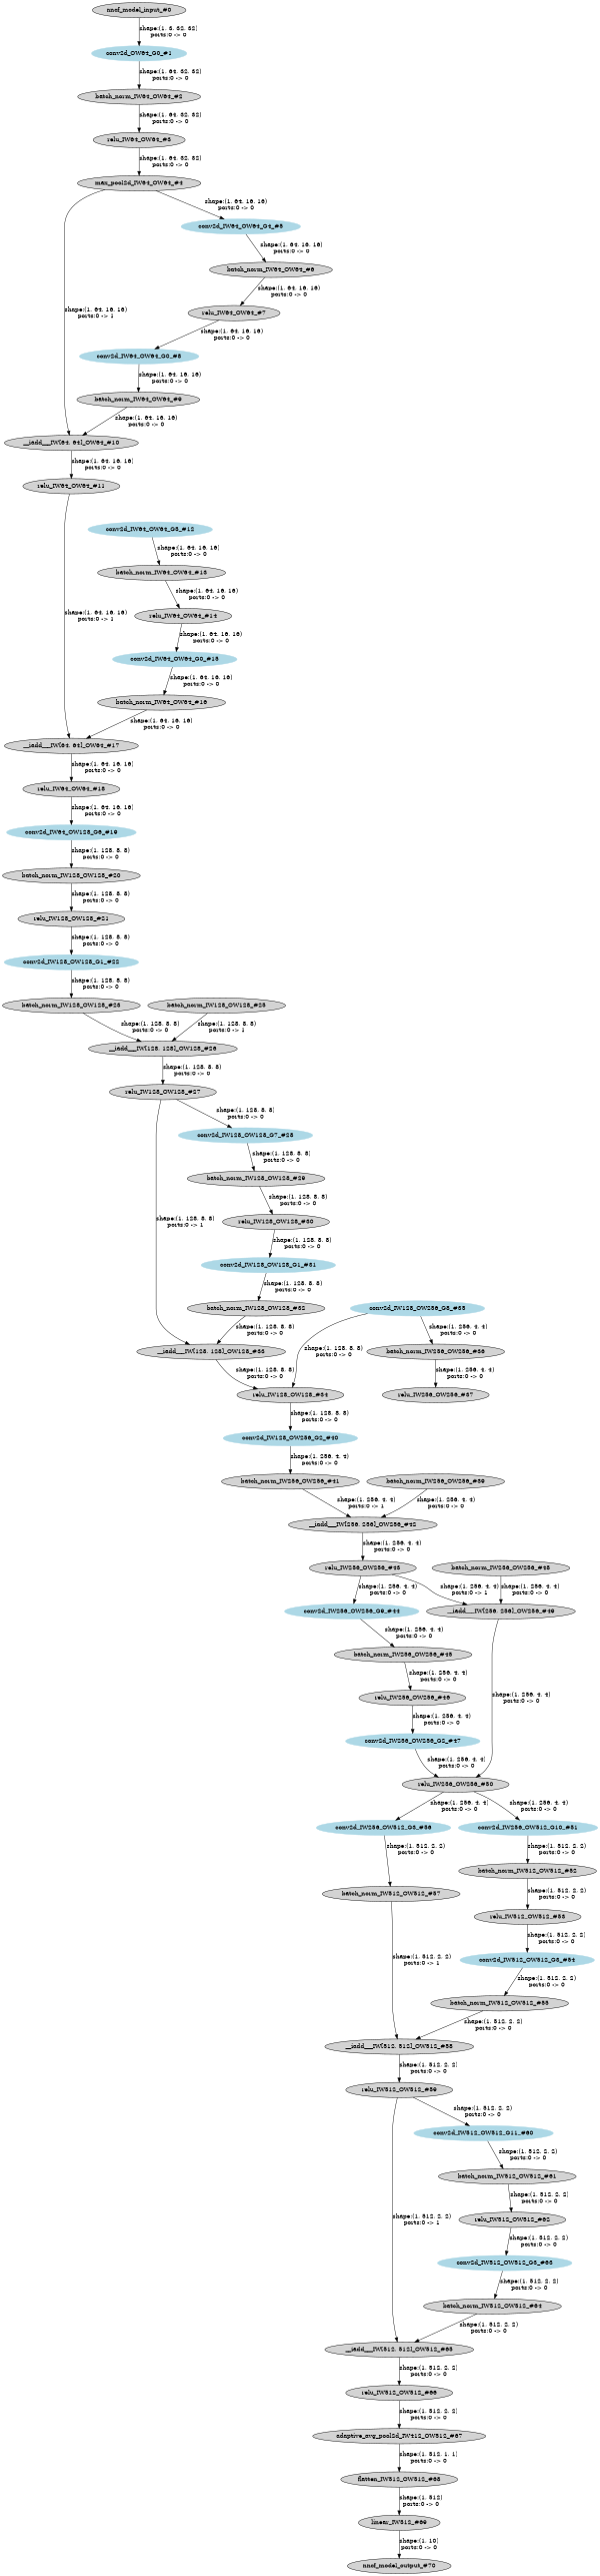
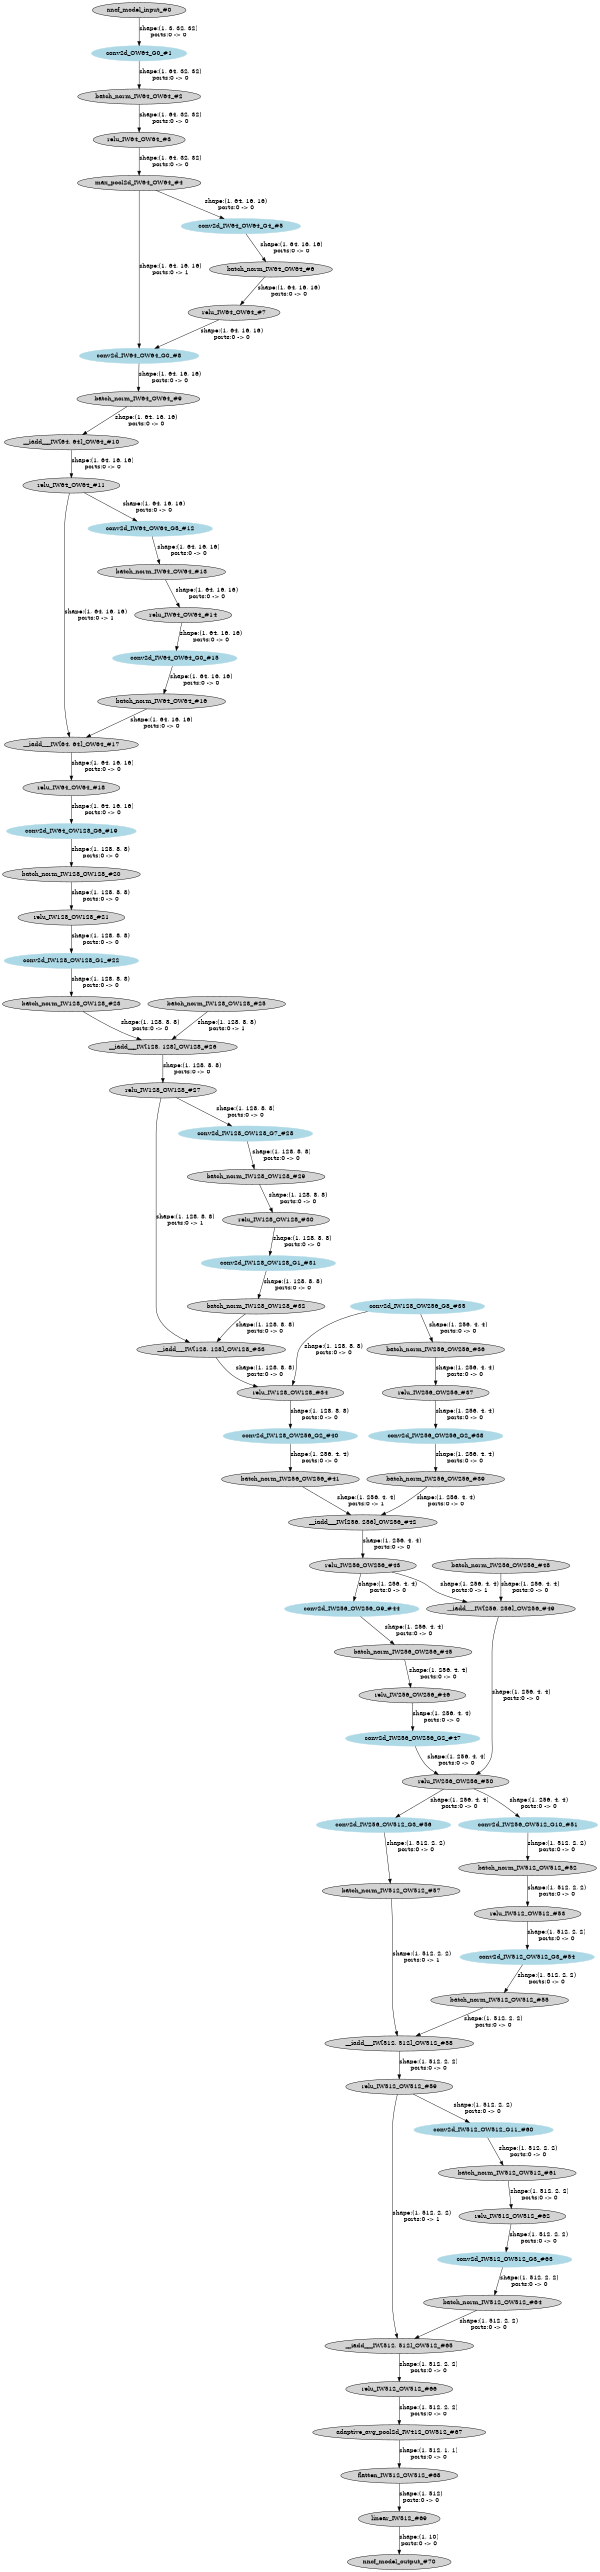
  strict digraph {
    node [style=filled type=batch_norm]
    edge [style=solid]
    n1 [label="nncf_model_input_#0" type=nncf_model_input]
    n2 [color=lightblue label="conv2d_OW64_G0_#1" type=conv2d]
    n3 [label="batch_norm_IW64_OW64_#2"]
    n4 [label="relu_IW64_OW64_#3" type=relu]
    n5 [label="max_pool2d_IW64_OW64_#4" type=max_pool2d]
    n6 [color=lightblue label="conv2d_IW64_OW64_G4_#5" type=conv2d]
    n7 [label="__iadd___IW[64, 64]_OW64_#10" type=__iadd__]
    n8 [label="batch_norm_IW64_OW64_#6"]
    n9 [label="relu_IW64_OW64_#11" type=relu]
    n10 [label="relu_IW64_OW64_#7" type=relu]
    n11 [color=lightblue label="conv2d_IW64_OW64_G0_#8" type=conv2d]
    n12 [label="batch_norm_IW64_OW64_#9"]
    n13 [color=lightblue label="conv2d_IW64_OW64_G5_#12" type=conv2d]
    n14 [label="__iadd___IW[64, 64]_OW64_#17" type=__iadd__]
    n15 [label="batch_norm_IW64_OW64_#13"]
    n16 [label="relu_IW64_OW64_#18" type=relu]
    n17 [label="relu_IW64_OW64_#14" type=relu]
    n18 [color=lightblue label="conv2d_IW64_OW64_G0_#15" type=conv2d]
    n19 [label="batch_norm_IW64_OW64_#16"]
    n20 [color=lightblue label="conv2d_IW64_OW128_G6_#19" type=conv2d]
    n21 [label="batch_norm_IW128_OW128_#20"]
    n22 [label="relu_IW128_OW128_#21" type=relu]
    n23 [color=lightblue label="conv2d_IW128_OW128_G1_#22" type=conv2d]
    n24 [label="batch_norm_IW128_OW128_#23"]
    n25 [label="__iadd___IW[128, 128]_OW128_#26" type=__iadd__]
    n26 [label="relu_IW128_OW128_#27" type=relu]
    n27 [label="batch_norm_IW128_OW128_#25"]
    n28 [color=lightblue label="conv2d_IW128_OW128_G7_#28" type=conv2d]
    n29 [label="__iadd___IW[128, 128]_OW128_#33" type=__iadd__]
    n30 [label="batch_norm_IW128_OW128_#29"]
    n31 [label="relu_IW128_OW128_#34" type=relu]
    n32 [label="relu_IW128_OW128_#30" type=relu]
    n33 [color=lightblue label="conv2d_IW128_OW128_G1_#31" type=conv2d]
    n34 [label="batch_norm_IW128_OW128_#32"]
    n35 [color=lightblue label="conv2d_IW128_OW256_G2_#40" type=conv2d]
    n36 [color=lightblue label="conv2d_IW128_OW256_G8_#35" type=conv2d]
    n37 [label="batch_norm_IW256_OW256_#36"]
    n38 [label="batch_norm_IW256_OW256_#41"]
    n39 [label="relu_IW256_OW256_#37" type=relu]
+   n40 [color=lightblue label="conv2d_IW256_OW256_G2_#38" type=conv2d]
    n41 [label="batch_norm_IW256_OW256_#39"]
    n42 [label="__iadd___IW[256, 256]_OW256_#42" type=__iadd__]
    n43 [label="relu_IW256_OW256_#43" type=relu]
    n44 [color=lightblue label="conv2d_IW256_OW256_G9_#44" type=conv2d]
    n45 [label="__iadd___IW[256, 256]_OW256_#49" type=__iadd__]
    n46 [label="batch_norm_IW256_OW256_#45"]
    n47 [label="relu_IW256_OW256_#50" type=relu]
    n48 [label="relu_IW256_OW256_#46" type=relu]
    n49 [color=lightblue label="conv2d_IW256_OW256_G2_#47" type=conv2d]
    n50 [label="batch_norm_IW256_OW256_#48"]
    n51 [color=lightblue label="conv2d_IW256_OW512_G10_#51" type=conv2d]
    n52 [color=lightblue label="conv2d_IW256_OW512_G3_#56" type=conv2d]
    n53 [label="batch_norm_IW512_OW512_#52"]
    n54 [label="batch_norm_IW512_OW512_#57"]
    n55 [label="relu_IW512_OW512_#53" type=relu]
    n56 [color=lightblue label="conv2d_IW512_OW512_G3_#54" type=conv2d]
    n57 [label="batch_norm_IW512_OW512_#55"]
    n58 [label="__iadd___IW[512, 512]_OW512_#58" type=__iadd__]
    n59 [label="relu_IW512_OW512_#59" type=relu]
    n60 [color=lightblue label="conv2d_IW512_OW512_G11_#60" type=conv2d]
    n61 [label="__iadd___IW[512, 512]_OW512_#65" type=__iadd__]
    n62 [label="batch_norm_IW512_OW512_#61"]
    n63 [label="relu_IW512_OW512_#66" type=relu]
    n64 [label="relu_IW512_OW512_#62" type=relu]
    n65 [color=lightblue label="conv2d_IW512_OW512_G3_#63" type=conv2d]
    n66 [label="batch_norm_IW512_OW512_#64"]
    n67 [label="adaptive_avg_pool2d_IW412_OW512_#67" type=adaptive_avg_pool2d]
    n68 [label="flatten_IW512_OW512_#68" type=flatten]
    n69 [label="linear_IW512_#69" type=linear]
    n70 [label="nncf_model_output_#70" type=nncf_model_output]
    n1 -> n2 [label="shape:(1, 3, 32, 32)\nports:0 -> 0"]
    n2 -> n3 [label="shape:(1, 64, 32, 32)\nports:0 -> 0"]
    n3 -> n4 [label="shape:(1, 64, 32, 32)\nports:0 -> 0"]
    n4 -> n5 [label="shape:(1, 64, 32, 32)\nports:0 -> 0"]
    n5 -> n6 [label="shape:(1, 64, 16, 16)\nports:0 -> 0"]
-   n5 -> n7 [label="shape:(1, 64, 16, 16)\nports:0 -> 1"]
+   n5 -> n11 [label="shape:(1, 64, 16, 16)\nports:0 -> 1"]
    n6 -> n8 [label="shape:(1, 64, 16, 16)\nports:0 -> 0"]
    n7 -> n9 [label="shape:(1, 64, 16, 16)\nports:0 -> 0"]
    n8 -> n10 [label="shape:(1, 64, 16, 16)\nports:0 -> 0"]
+   n9 -> n13 [label="shape:(1, 64, 16, 16)\nports:0 -> 0"]
    n9 -> n14 [label="shape:(1, 64, 16, 16)\nports:0 -> 1"]
    n10 -> n11 [label="shape:(1, 64, 16, 16)\nports:0 -> 0"]
    n11 -> n12 [label="shape:(1, 64, 16, 16)\nports:0 -> 0"]
    n12 -> n7 [label="shape:(1, 64, 16, 16)\nports:0 -> 0"]
    n13 -> n15 [label="shape:(1, 64, 16, 16)\nports:0 -> 0"]
    n14 -> n16 [label="shape:(1, 64, 16, 16)\nports:0 -> 0"]
    n15 -> n17 [label="shape:(1, 64, 16, 16)\nports:0 -> 0"]
    n16 -> n20 [label="shape:(1, 64, 16, 16)\nports:0 -> 0"]
    n17 -> n18 [label="shape:(1, 64, 16, 16)\nports:0 -> 0"]
    n18 -> n19 [label="shape:(1, 64, 16, 16)\nports:0 -> 0"]
    n19 -> n14 [label="shape:(1, 64, 16, 16)\nports:0 -> 0"]
    n20 -> n21 [label="shape:(1, 128, 8, 8)\nports:0 -> 0"]
    n21 -> n22 [label="shape:(1, 128, 8, 8)\nports:0 -> 0"]
    n22 -> n23 [label="shape:(1, 128, 8, 8)\nports:0 -> 0"]
    n23 -> n24 [label="shape:(1, 128, 8, 8)\nports:0 -> 0"]
    n24 -> n25 [label="shape:(1, 128, 8, 8)\nports:0 -> 0"]
    n25 -> n26 [label="shape:(1, 128, 8, 8)\nports:0 -> 0"]
    n26 -> n28 [label="shape:(1, 128, 8, 8)\nports:0 -> 0"]
    n26 -> n29 [label="shape:(1, 128, 8, 8)\nports:0 -> 1"]
    n27 -> n25 [label="shape:(1, 128, 8, 8)\nports:0 -> 1"]
    n28 -> n30 [label="shape:(1, 128, 8, 8)\nports:0 -> 0"]
    n29 -> n31 [label="shape:(1, 128, 8, 8)\nports:0 -> 0"]
    n30 -> n32 [label="shape:(1, 128, 8, 8)\nports:0 -> 0"]
    n31 -> n35 [label="shape:(1, 128, 8, 8)\nports:0 -> 0"]
    n32 -> n33 [label="shape:(1, 128, 8, 8)\nports:0 -> 0"]
    n33 -> n34 [label="shape:(1, 128, 8, 8)\nports:0 -> 0"]
    n34 -> n29 [label="shape:(1, 128, 8, 8)\nports:0 -> 0"]
    n35 -> n38 [label="shape:(1, 256, 4, 4)\nports:0 -> 0"]
    n36 -> n31 [label="shape:(1, 128, 8, 8)\nports:0 -> 0"]
    n36 -> n37 [label="shape:(1, 256, 4, 4)\nports:0 -> 0"]
    n37 -> n39 [label="shape:(1, 256, 4, 4)\nports:0 -> 0"]
    n38 -> n42 [label="shape:(1, 256, 4, 4)\nports:0 -> 1"]
+   n39 -> n40 [label="shape:(1, 256, 4, 4)\nports:0 -> 0"]
+   n40 -> n41 [label="shape:(1, 256, 4, 4)\nports:0 -> 0"]
    n41 -> n42 [label="shape:(1, 256, 4, 4)\nports:0 -> 0"]
    n42 -> n43 [label="shape:(1, 256, 4, 4)\nports:0 -> 0"]
    n43 -> n44 [label="shape:(1, 256, 4, 4)\nports:0 -> 0"]
    n43 -> n45 [label="shape:(1, 256, 4, 4)\nports:0 -> 1"]
    n44 -> n46 [label="shape:(1, 256, 4, 4)\nports:0 -> 0"]
    n45 -> n47 [label="shape:(1, 256, 4, 4)\nports:0 -> 0"]
    n46 -> n48 [label="shape:(1, 256, 4, 4)\nports:0 -> 0"]
    n47 -> n51 [label="shape:(1, 256, 4, 4)\nports:0 -> 0"]
    n47 -> n52 [label="shape:(1, 256, 4, 4)\nports:0 -> 0"]
    n48 -> n49 [label="shape:(1, 256, 4, 4)\nports:0 -> 0"]
    n49 -> n47 [label="shape:(1, 256, 4, 4)\nports:0 -> 0"]
    n50 -> n45 [label="shape:(1, 256, 4, 4)\nports:0 -> 0"]
    n51 -> n53 [label="shape:(1, 512, 2, 2)\nports:0 -> 0"]
    n52 -> n54 [label="shape:(1, 512, 2, 2)\nports:0 -> 0"]
    n53 -> n55 [label="shape:(1, 512, 2, 2)\nports:0 -> 0"]
    n54 -> n58 [label="shape:(1, 512, 2, 2)\nports:0 -> 1"]
    n55 -> n56 [label="shape:(1, 512, 2, 2)\nports:0 -> 0"]
    n56 -> n57 [label="shape:(1, 512, 2, 2)\nports:0 -> 0"]
    n57 -> n58 [label="shape:(1, 512, 2, 2)\nports:0 -> 0"]
    n58 -> n59 [label="shape:(1, 512, 2, 2)\nports:0 -> 0"]
    n59 -> n60 [label="shape:(1, 512, 2, 2)\nports:0 -> 0"]
    n59 -> n61 [label="shape:(1, 512, 2, 2)\nports:0 -> 1"]
    n60 -> n62 [label="shape:(1, 512, 2, 2)\nports:0 -> 0"]
    n61 -> n63 [label="shape:(1, 512, 2, 2)\nports:0 -> 0"]
    n62 -> n64 [label="shape:(1, 512, 2, 2)\nports:0 -> 0"]
    n63 -> n67 [label="shape:(1, 512, 2, 2)\nports:0 -> 0"]
    n64 -> n65 [label="shape:(1, 512, 2, 2)\nports:0 -> 0"]
    n65 -> n66 [label="shape:(1, 512, 2, 2)\nports:0 -> 0"]
    n66 -> n61 [label="shape:(1, 512, 2, 2)\nports:0 -> 0"]
    n67 -> n68 [label="shape:(1, 512, 1, 1)\nports:0 -> 0"]
    n68 -> n69 [label="shape:(1, 512)\nports:0 -> 0"]
    n69 -> n70 [label="shape:(1, 10)\nports:0 -> 0"]
  }
